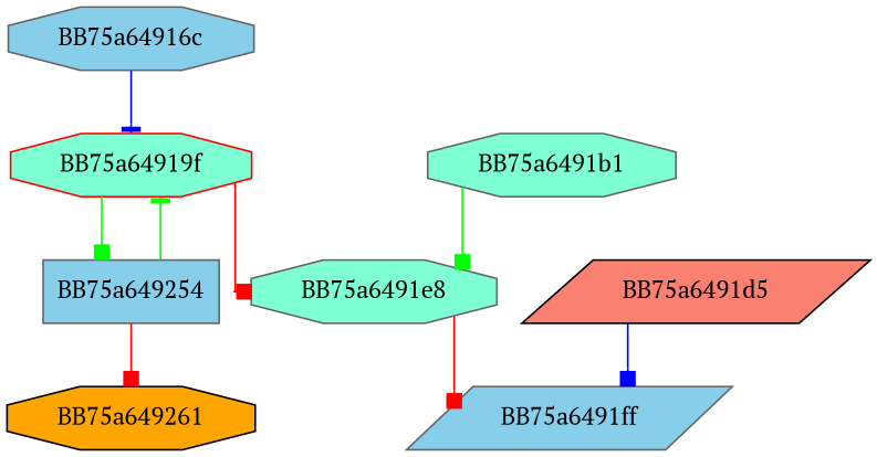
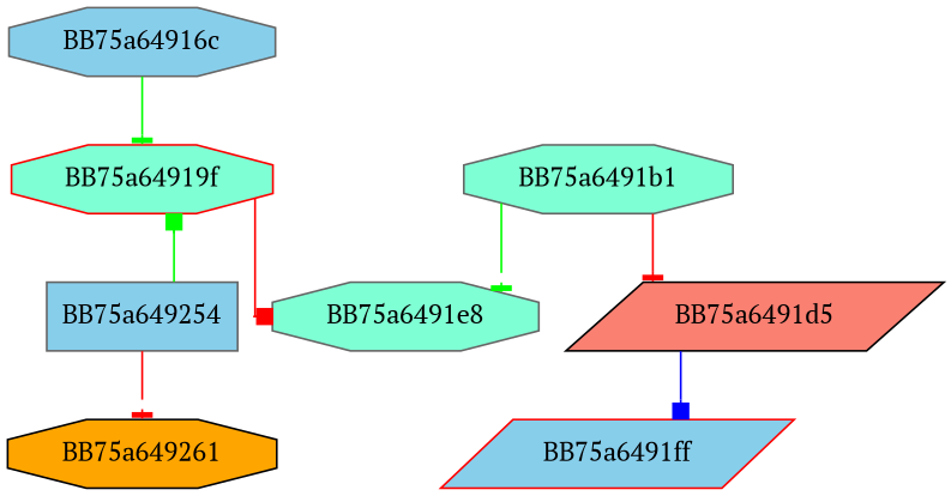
  digraph {
    fontname="PT Serif"
    splines=ortho
    node [color=gray40 fillcolor=skyblue fontname="PT Serif" shape=octagon style=filled]
    edge [arrowhead=box color=red fontname="PT Serif"]
    BB75a64916c
    BB75a64919f [color=red fillcolor=aquamarine]
    BB75a649254 [shape=box]
    BB75a6491e8 [fillcolor=aquamarine]
    BB75a649261 [color=black fillcolor=orange]
    BB75a6491b1 [fillcolor=aquamarine]
    BB75a6491d5 [color=black fillcolor=salmon shape=parallelogram]
-   BB75a6491ff [shape=parallelogram]
-   BB75a64916c -> BB75a64919f [arrowhead=tee color=blue]
-   BB75a64919f -> BB75a649254 [color=green]
+   BB75a6491ff [color=red shape=parallelogram]
+   BB75a64916c -> BB75a64919f [arrowhead=tee color=green]
    BB75a64919f -> BB75a6491e8
-   BB75a649254 -> BB75a64919f [arrowhead=tee color=green]
-   BB75a649254 -> BB75a649261
-   BB75a6491e8 -> BB75a6491ff
-   BB75a6491b1 -> BB75a6491e8 [color=green]
+   BB75a649254 -> BB75a64919f [color=green]
+   BB75a649254 -> BB75a649261 [arrowhead=tee]
+   BB75a6491b1 -> BB75a6491e8 [arrowhead=tee color=green]
+   BB75a6491b1 -> BB75a6491d5 [arrowhead=tee]
    BB75a6491d5 -> BB75a6491ff [color=blue]
  }
